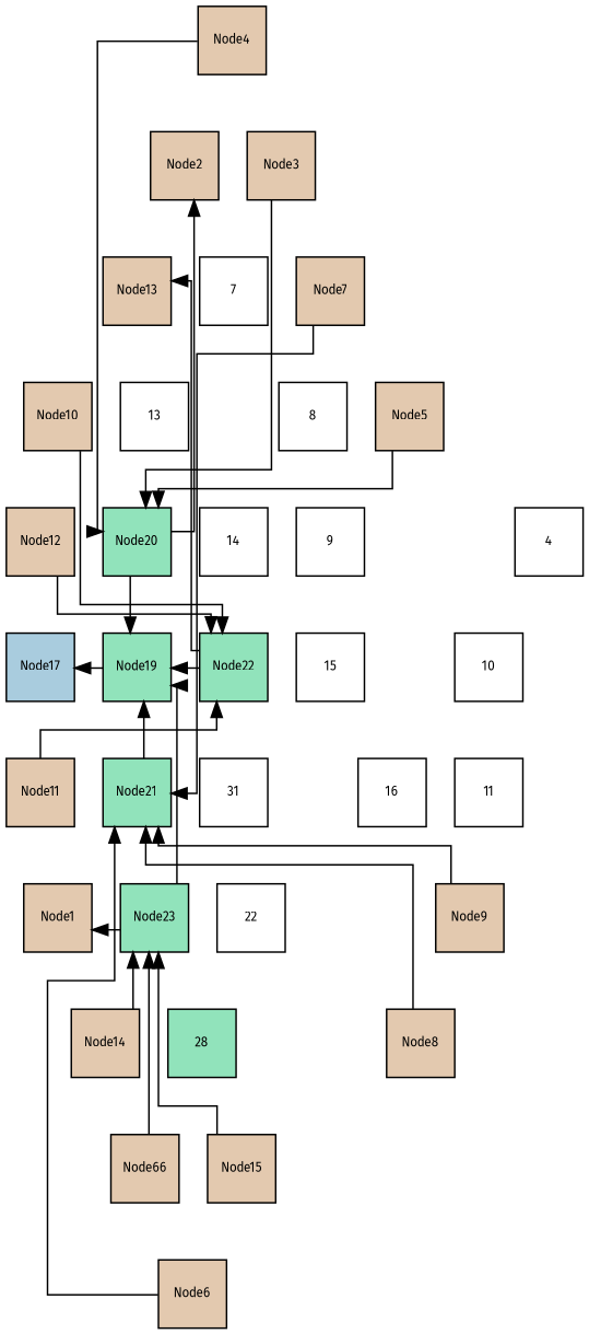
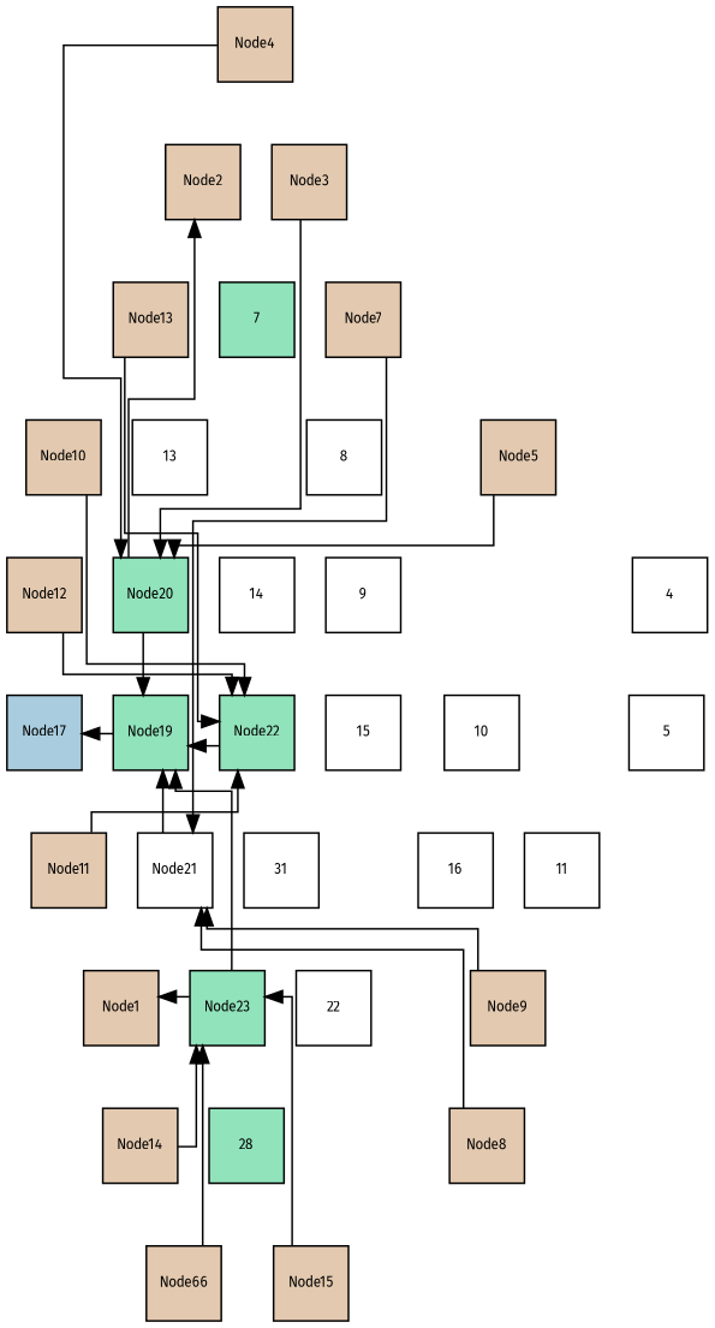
  digraph {
    fontname="Fira Sans"
    rank=same
    rankdir=TB
    splines=ortho
    node [fillcolor="#e3c9af" fixedsize=true fontname="Fira Sans" fontsize=8 shape=square style=filled]
    edge [constraint=true fontname="Fira Sans" style=invis]
    n1 [label=Node4 width=0.6]
    n2 [label=Node3 width=0.6]
    n3 [label=Node2 width=0.6]
    n4 [fillcolor="#91e3bb" label=Node20 width=0.6]
    n5 [label=Node7 width=0.6]
-   n6 [fillcolor="#ffffff" label=7 width=0.6]
+   n6 [fillcolor="#91e3bb" label=7 width=0.6]
    n7 [label=Node13 width=0.6]
    n8 [fillcolor="#91e3bb" label=Node22 width=0.6]
    n9 [fillcolor="#91e3bb" label=Node19 width=0.6]
    n10 [label=Node5 width=0.6]
    n11 [fillcolor="#ffffff" label=8 width=0.6]
-   n12 [fillcolor="#91e3bb" label=Node21 width=0.6]
+   n12 [fillcolor="#ffffff" label=Node21 width=0.6]
    n13 [fillcolor="#ffffff" label=13 width=0.6]
    n14 [fillcolor="#ffffff" label=4 width=0.6]
    n15 [fillcolor="#ffffff" label=9 width=0.6]
    n16 [fillcolor="#ffffff" label=14 width=0.6]
    n17 [fillcolor="#91e3bb" label=Node23 width=0.6]
    n18 [label=Node1 width=0.6]
+   n19 [fillcolor="#ffffff" label=5 width=0.6]
    n20 [fillcolor="#ffffff" label=10 width=0.6]
    n21 [fillcolor="#ffffff" label=15 width=0.6]
    n22 [fillcolor="#ffffff" label=11 width=0.6]
    n23 [fillcolor="#ffffff" label=16 width=0.6]
    n24 [label=Node9 width=0.6]
    n25 [label=Node10 width=0.6]
    n26 [fillcolor="#ffffff" label=31 width=0.6]
    n27 [fillcolor="#ffffff" label=22 width=0.6]
    n28 [label=Node8 width=0.6]
    n29 [label=Node12 width=0.6]
    n30 [fillcolor="#91e3bb" label=28 width=0.6]
    n31 [label=Node15 width=0.6]
    n32 [fillcolor="#a9ccde" label=Node17 width=0.6]
    n33 [label=Node11 width=0.6]
    n34 [label=Node14 width=0.6]
    n35 [label=Node66 width=0.6]
-   n36 [label=Node6 width=0.6]
    n1 -> n2
    n1 -> n3
    n1 -> n4 [constraint=false style=vis]
    n2 -> n4 [constraint=false style=vis]
    n2 -> n5
    n2 -> n6
    n3 -> n6
    n3 -> n7
    n4 -> n3 [constraint=false style=vis]
    n4 -> n8
    n4 -> n9 [constraint=false style=vis]
    n4 -> n9
    n5 -> n10
    n5 -> n11
    n5 -> n12 [constraint=false style=vis]
    n6 -> n11
    n6 -> n13
-   n8 -> n7 [constraint=false style=vis]
+   n7 -> n8 [constraint=false style=vis]
    n7 -> n13
    n7 -> n25
    n8 -> n9 [constraint=false style=vis]
    n8 -> n12
    n8 -> n26
    n9 -> n12
    n9 -> n32 [constraint=false style=vis]
    n9 -> n33
    n10 -> n4 [constraint=false style=vis]
    n10 -> n14
    n10 -> n15
    n11 -> n15
    n11 -> n16
    n12 -> n9 [constraint=false style=vis]
    n12 -> n17
    n12 -> n18
    n13 -> n4
    n13 -> n16
+   n14 -> n19
    n14 -> n20
    n15 -> n20
    n15 -> n21
    n16 -> n8
    n16 -> n21
    n17 -> n9 [constraint=false style=vis]
    n17 -> n18 [constraint=false style=vis]
    n17 -> n30
    n17 -> n34
    n18 -> n34
+   n19 -> n22
    n20 -> n22
    n20 -> n23
    n21 -> n23
    n21 -> n26
    n22 -> n24
    n23 -> n24
    n23 -> n27
    n24 -> n12 [constraint=false style=vis]
    n24 -> n28
    n25 -> n4
    n25 -> n8 [constraint=false style=vis]
    n25 -> n29
    n26 -> n17
    n26 -> n27
    n27 -> n28
    n27 -> n30
    n28 -> n12 [constraint=false style=vis]
    n28 -> n31
    n29 -> n8 [constraint=false style=vis]
    n29 -> n9
    n29 -> n32
    n30 -> n31
    n30 -> n35
    n31 -> n17 [constraint=false style=vis]
-   n31 -> n36
    n32 -> n33
    n33 -> n8 [constraint=false style=vis]
    n33 -> n18
    n34 -> n17 [constraint=false style=vis]
    n34 -> n35
    n35 -> n17 [constraint=false style=vis]
-   n35 -> n36
-   n36 -> n12 [constraint=false style=vis]
  }
